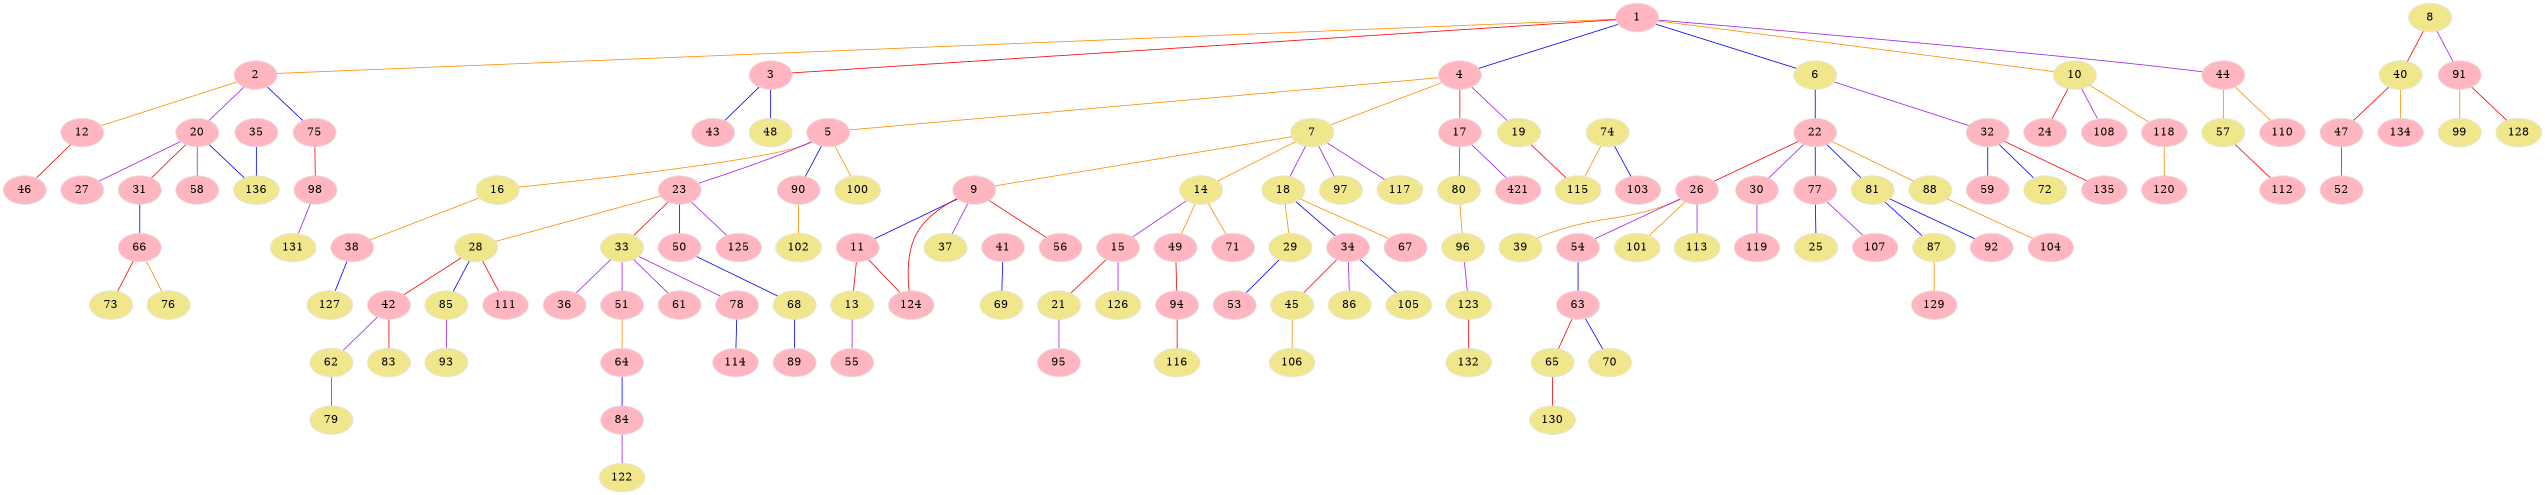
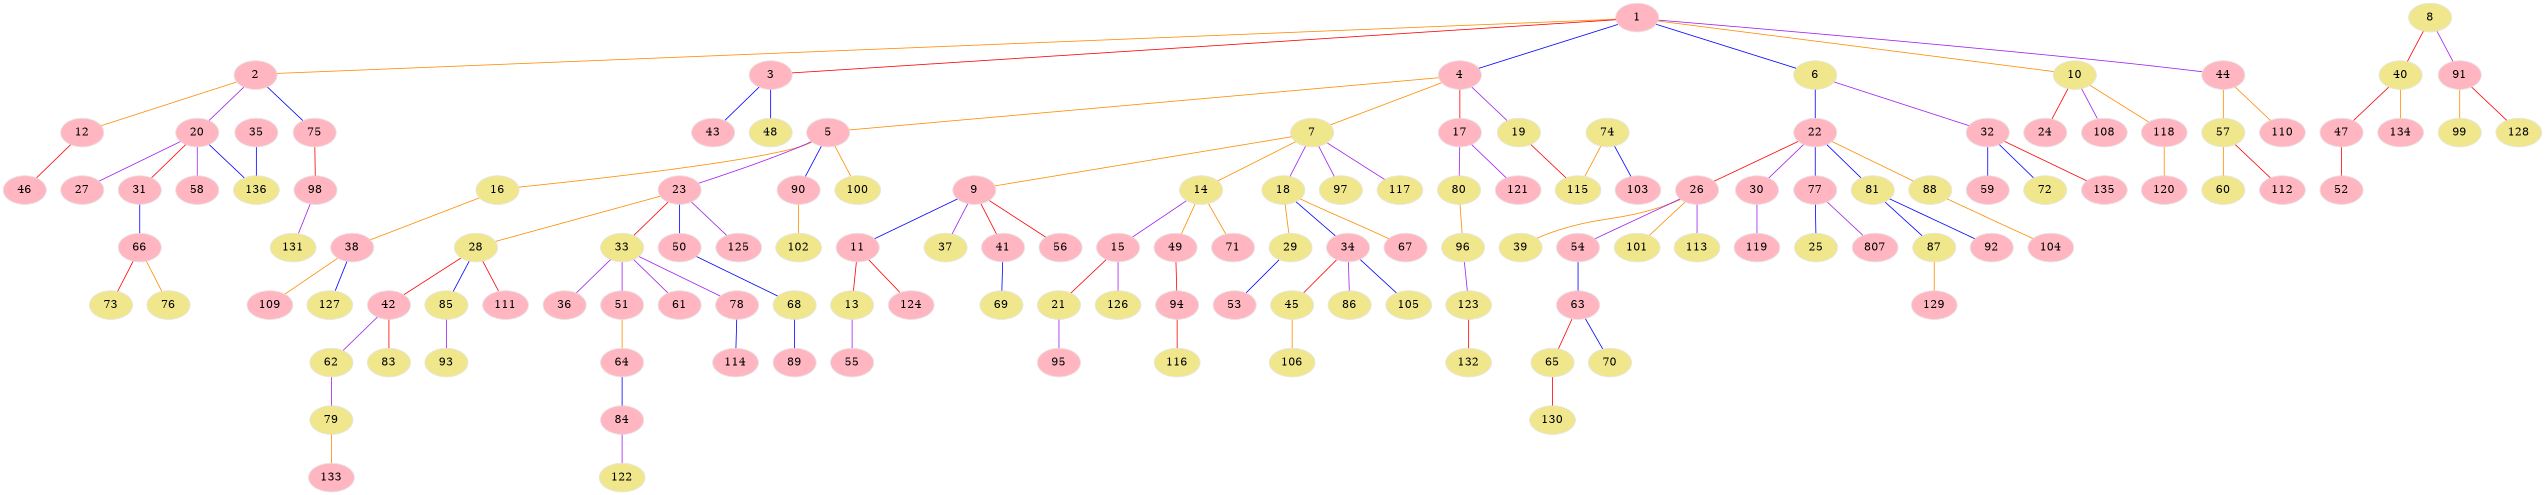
  graph {
    node [color=gray90 fillcolor=lightpink style=filled]
    edge [color=purple]
    1
    2
    3
    4
    6 [fillcolor=khaki]
    10 [fillcolor=khaki]
    44
    12
    20
    75
    43
    48 [fillcolor=khaki]
    5
    7 [fillcolor=khaki]
    17
    19 [fillcolor=khaki]
    22
    32
    24
    108
    118
    57 [fillcolor=khaki]
    110
    46
    27
    31
    58
    136 [fillcolor=khaki]
    98
    16 [fillcolor=khaki]
    23
    90
    100 [fillcolor=khaki]
    9
    14 [fillcolor=khaki]
    18 [fillcolor=khaki]
    97 [fillcolor=khaki]
    117 [fillcolor=khaki]
    80 [fillcolor=khaki]
-   121 [label=421]
+   121
    115 [fillcolor=khaki]
    38
    28 [fillcolor=khaki]
    33 [fillcolor=khaki]
    50
    125
    102 [fillcolor=khaki]
    26
    30
    77
    81 [fillcolor=khaki]
    88 [fillcolor=khaki]
    59
    72 [fillcolor=khaki]
    135
    8 [fillcolor=khaki]
    40 [fillcolor=khaki]
    91
    11
    37 [fillcolor=khaki]
    41
    56
    15
    49
    71
    29 [fillcolor=khaki]
    34
    67
    47
    134
    99 [fillcolor=khaki]
    128 [fillcolor=khaki]
    13 [fillcolor=khaki]
    124
    69 [fillcolor=khaki]
    120
    55
    21 [fillcolor=khaki]
    126 [fillcolor=khaki]
    94
    95
+   109
    127 [fillcolor=khaki]
    96 [fillcolor=khaki]
    53
    45 [fillcolor=khaki]
    86 [fillcolor=khaki]
    105 [fillcolor=khaki]
    74 [fillcolor=khaki]
    103
    66
    35
    25 [fillcolor=khaki]
    39 [fillcolor=khaki]
    54
    101 [fillcolor=khaki]
    113 [fillcolor=khaki]
    119
-   107
+   107 [label=807]
    87 [fillcolor=khaki]
    92
    104
    42
    85 [fillcolor=khaki]
    111
    36
    51
    61
    78
    68 [fillcolor=khaki]
    63
    62 [fillcolor=khaki]
    83 [fillcolor=khaki]
    93 [fillcolor=khaki]
    73 [fillcolor=khaki]
    76 [fillcolor=khaki]
    64
    114
    106 [fillcolor=khaki]
    52
    79 [fillcolor=khaki]
+   60 [fillcolor=khaki]
    112
    116 [fillcolor=khaki]
    89
    84
    65 [fillcolor=khaki]
    70 [fillcolor=khaki]
+   133
    130 [fillcolor=khaki]
    122 [fillcolor=khaki]
    131 [fillcolor=khaki]
    123 [fillcolor=khaki]
    129
    132 [fillcolor=khaki]
    1 -- 2 [color=darkorange]
    1 -- 3 [color=red]
    1 -- 4 [color=blue]
    1 -- 6 [color=blue]
    1 -- 10 [color=darkorange]
    1 -- 44
    2 -- 12 [color=darkorange]
    2 -- 20
    2 -- 75 [color=blue]
    3 -- 43 [color=blue]
    3 -- 48 [color=blue]
    4 -- 5 [color=darkorange]
    4 -- 7 [color=darkorange]
    4 -- 17 [color=red]
    4 -- 19
    6 -- 22 [color=blue]
    6 -- 32
    10 -- 24 [color=red]
    10 -- 108
    10 -- 118 [color=darkorange]
    44 -- 57 [color=darkorange]
    44 -- 110 [color=darkorange]
    12 -- 46 [color=red]
    20 -- 27
    20 -- 31 [color=red]
    20 -- 58
    20 -- 136 [color=blue]
    75 -- 98 [color=red]
    5 -- 16 [color=darkorange]
    5 -- 23
    5 -- 90 [color=blue]
    5 -- 100 [color=darkorange]
    7 -- 9 [color=darkorange]
    7 -- 14 [color=darkorange]
    7 -- 18
    7 -- 97
    7 -- 117
    17 -- 80
    17 -- 121
    19 -- 115 [color=red]
    22 -- 26 [color=red]
    22 -- 30
    22 -- 77 [color=blue]
    22 -- 81 [color=blue]
    22 -- 88 [color=darkorange]
    32 -- 59 [color=blue]
    32 -- 72 [color=blue]
    32 -- 135 [color=red]
    118 -- 120 [color=darkorange]
+   57 -- 60 [color=darkorange]
    57 -- 112 [color=red]
    31 -- 66 [color=blue]
    98 -- 131
    16 -- 38 [color=darkorange]
    23 -- 28 [color=darkorange]
    23 -- 33 [color=red]
    23 -- 50 [color=blue]
    23 -- 125
    90 -- 102 [color=darkorange]
    9 -- 11 [color=blue]
    9 -- 37
-   9 -- 124 [color=red]
+   9 -- 41 [color=red]
    9 -- 56 [color=red]
    14 -- 15
    14 -- 49 [color=darkorange]
    14 -- 71 [color=darkorange]
    18 -- 29 [color=darkorange]
    18 -- 34 [color=blue]
    18 -- 67 [color=darkorange]
    80 -- 96 [color=darkorange]
+   38 -- 109 [color=darkorange]
    38 -- 127 [color=blue]
    28 -- 42 [color=red]
    28 -- 85 [color=blue]
    28 -- 111 [color=red]
    33 -- 36
    33 -- 51
    33 -- 61
    33 -- 78
    50 -- 68 [color=blue]
    26 -- 39 [color=darkorange]
    26 -- 54
    26 -- 101 [color=darkorange]
    26 -- 113
    30 -- 119
    77 -- 25 [color=blue]
    77 -- 107
    81 -- 87 [color=blue]
    81 -- 92 [color=blue]
    88 -- 104 [color=darkorange]
    8 -- 40 [color=red]
    8 -- 91
    40 -- 47 [color=red]
    40 -- 134 [color=darkorange]
    91 -- 99 [color=darkorange]
    91 -- 128 [color=red]
    11 -- 13 [color=red]
    11 -- 124 [color=red]
    41 -- 69 [color=blue]
    15 -- 21 [color=red]
    15 -- 126
    49 -- 94 [color=red]
    29 -- 53 [color=blue]
    34 -- 45 [color=red]
    34 -- 86
    34 -- 105 [color=blue]
    47 -- 52 [color=red]
    13 -- 55
    21 -- 95
    94 -- 116 [color=red]
    96 -- 123
    45 -- 106 [color=darkorange]
    74 -- 115 [color=darkorange]
    74 -- 103 [color=blue]
    66 -- 73 [color=red]
    66 -- 76 [color=darkorange]
    35 -- 136 [color=blue]
    54 -- 63 [color=blue]
    87 -- 129 [color=darkorange]
    42 -- 62
    42 -- 83 [color=red]
    85 -- 93
    51 -- 64 [color=darkorange]
    78 -- 114 [color=blue]
    68 -- 89 [color=blue]
    63 -- 65 [color=red]
    63 -- 70 [color=blue]
    62 -- 79
    64 -- 84 [color=blue]
+   79 -- 133 [color=darkorange]
    84 -- 122
    65 -- 130 [color=red]
    123 -- 132 [color=red]
  }
